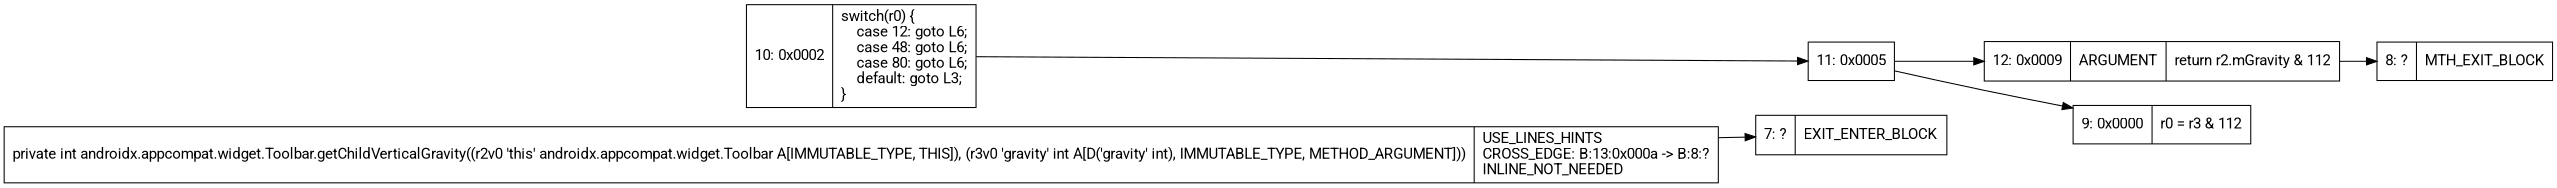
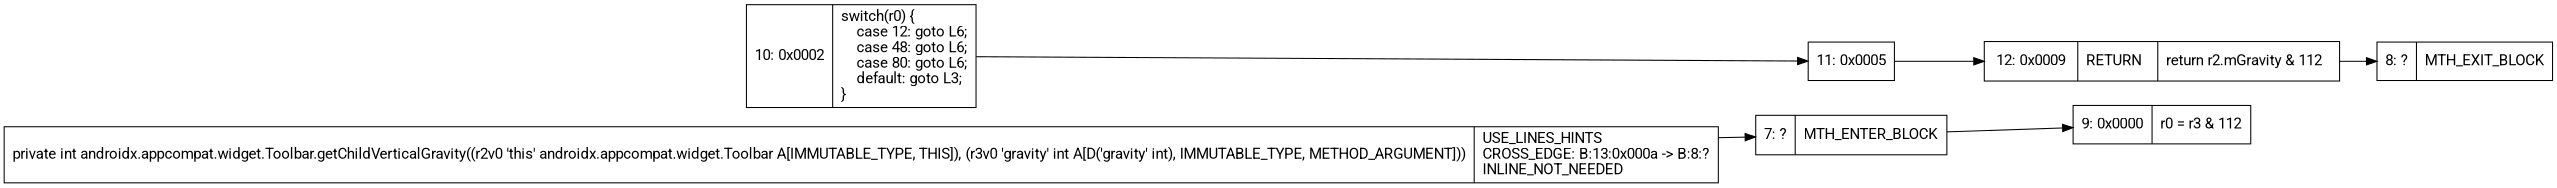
  digraph {
    fontname=Roboto
    rankdir=LR
    node [fontname=Roboto shape=record]
    edge [fontname=Roboto]
-   n1 [label="{7\:\ ?|EXIT_ENTER_BLOCK\l}"]
+   n1 [label="{7\:\ ?|MTH_ENTER_BLOCK\l}"]
    n2 [label="{9\:\ 0x0000|r0 = r3 & 112\l}"]
    n3 [label="{10\:\ 0x0002|switch(r0) \{\l    case 12: goto L6;\l    case 48: goto L6;\l    case 80: goto L6;\l    default: goto L3;\l\}\l}"]
    n4 [label="{11\:\ 0x0005}"]
-   n5 [label="{12\:\ 0x0009|ARGUMENT\l|return r2.mGravity & 112\l}"]
+   n5 [label="{12\:\ 0x0009|RETURN\l|return r2.mGravity & 112\l}"]
    n6 [label="{8\:\ ?|MTH_EXIT_BLOCK\l}"]
    n7 [label="{private int androidx.appcompat.widget.Toolbar.getChildVerticalGravity((r2v0 'this' androidx.appcompat.widget.Toolbar A[IMMUTABLE_TYPE, THIS]), (r3v0 'gravity' int A[D('gravity' int), IMMUTABLE_TYPE, METHOD_ARGUMENT]))  | USE_LINES_HINTS\lCROSS_EDGE: B:13:0x000a \-\> B:8:?\lINLINE_NOT_NEEDED\l}"]
-   n4 -> n2
+   n1 -> n2
    n3 -> n4
    n4 -> n5
    n5 -> n6
    n7 -> n1
  }
